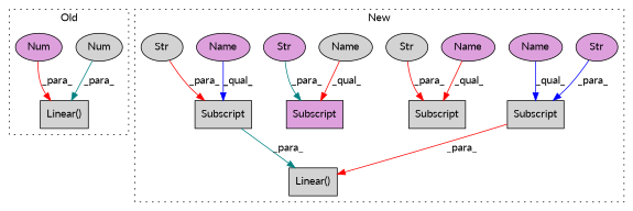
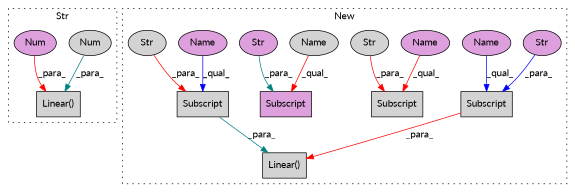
  digraph {
    fontname=Lato
    node [a=63 l="19,0" shape=ellipse style=filled fillcolor=lightgrey fontname=Lato]
    edge [color=red fontname=Lato]
    n1 [a=75 l="10,1" label="Linear()" s="900,918" shape=box]
    n2 [a=76 l=3 label=Num s=910]
    n3 [a=76 l=3 label=Num s=915 fillcolor=plum]
    n4 [label=Subscript s="1086,0" shape=box]
    n5 [label=Subscript s="990,0" shape=box fillcolor=plum]
    n6 [a=66 l=11 label=Str s=1093 fillcolor=plum]
    n7 [a=66 l=11 label=Str s=997 fillcolor=plum]
    n8 [label=Subscript s="1011,0" shape=box]
    n9 [a=66 l=11 label=Str s=1018]
    n10 [label=Subscript s="1065,0" shape=box]
    n11 [a=66 l=11 label=Str s=1072]
    n12 [a=75 l="10,1" label="Linear()" s="1055,1105" shape=box]
    n13 [a=87 l=6 label=Name s=1011 fillcolor=plum]
    n14 [a=87 l=6 label=Name s=990]
    n15 [a=87 l=6 label=Name s=1086 fillcolor=plum]
    n16 [a=87 l=6 label=Name s=1065 fillcolor=plum]
    subgraph cluster_1 {
-     label=Old
+     label=Str
      style=dotted
      n1
      n2
      n3
    }
    subgraph cluster_2 {
      label=New
      style=dotted
      n4
      n5
      n6
      n7
      n8
      n9
      n10
      n11
      n12
      n13
      n14
      n15
      n16
    }
    n2 -> n1 [label=_para_ color=teal]
    n3 -> n1 [label=_para_]
    n4 -> n12 [label=_para_]
    n6 -> n4 [label=_para_ color=blue]
    n7 -> n5 [label=_para_ color=teal]
    n9 -> n8 [label=_para_]
    n10 -> n12 [label=_para_ color=teal]
    n11 -> n10 [label=_para_]
    n13 -> n8 [label=_qual_]
    n14 -> n5 [label=_qual_]
    n15 -> n4 [label=_qual_ color=blue]
    n16 -> n10 [label=_qual_ color=blue]
  }
